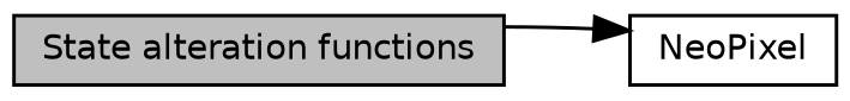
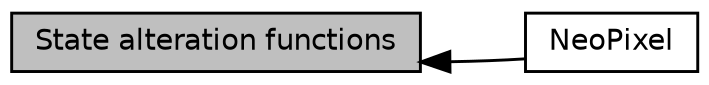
  digraph {
    rankdir=LR
    node [color=black fontname=Helvetica fontsize=10 shape=record style=filled]
    n1 [fillcolor=grey75 fontcolor=black height=0.2 label="State alteration functions" width=0.4]
    n2 [fillcolor=white height=0.2 label=NeoPixel width=0.4]
-   n2 -> n1 [dir=back fontname=Helvetica fontsize=10 labelfontname=Helvetica labelfontsize=10 shape=plaintext style=solid]
+   n1 -> n2 [dir=back fontname=Helvetica fontsize=10 labelfontname=Helvetica labelfontsize=10 shape=plaintext style=solid]
  }
